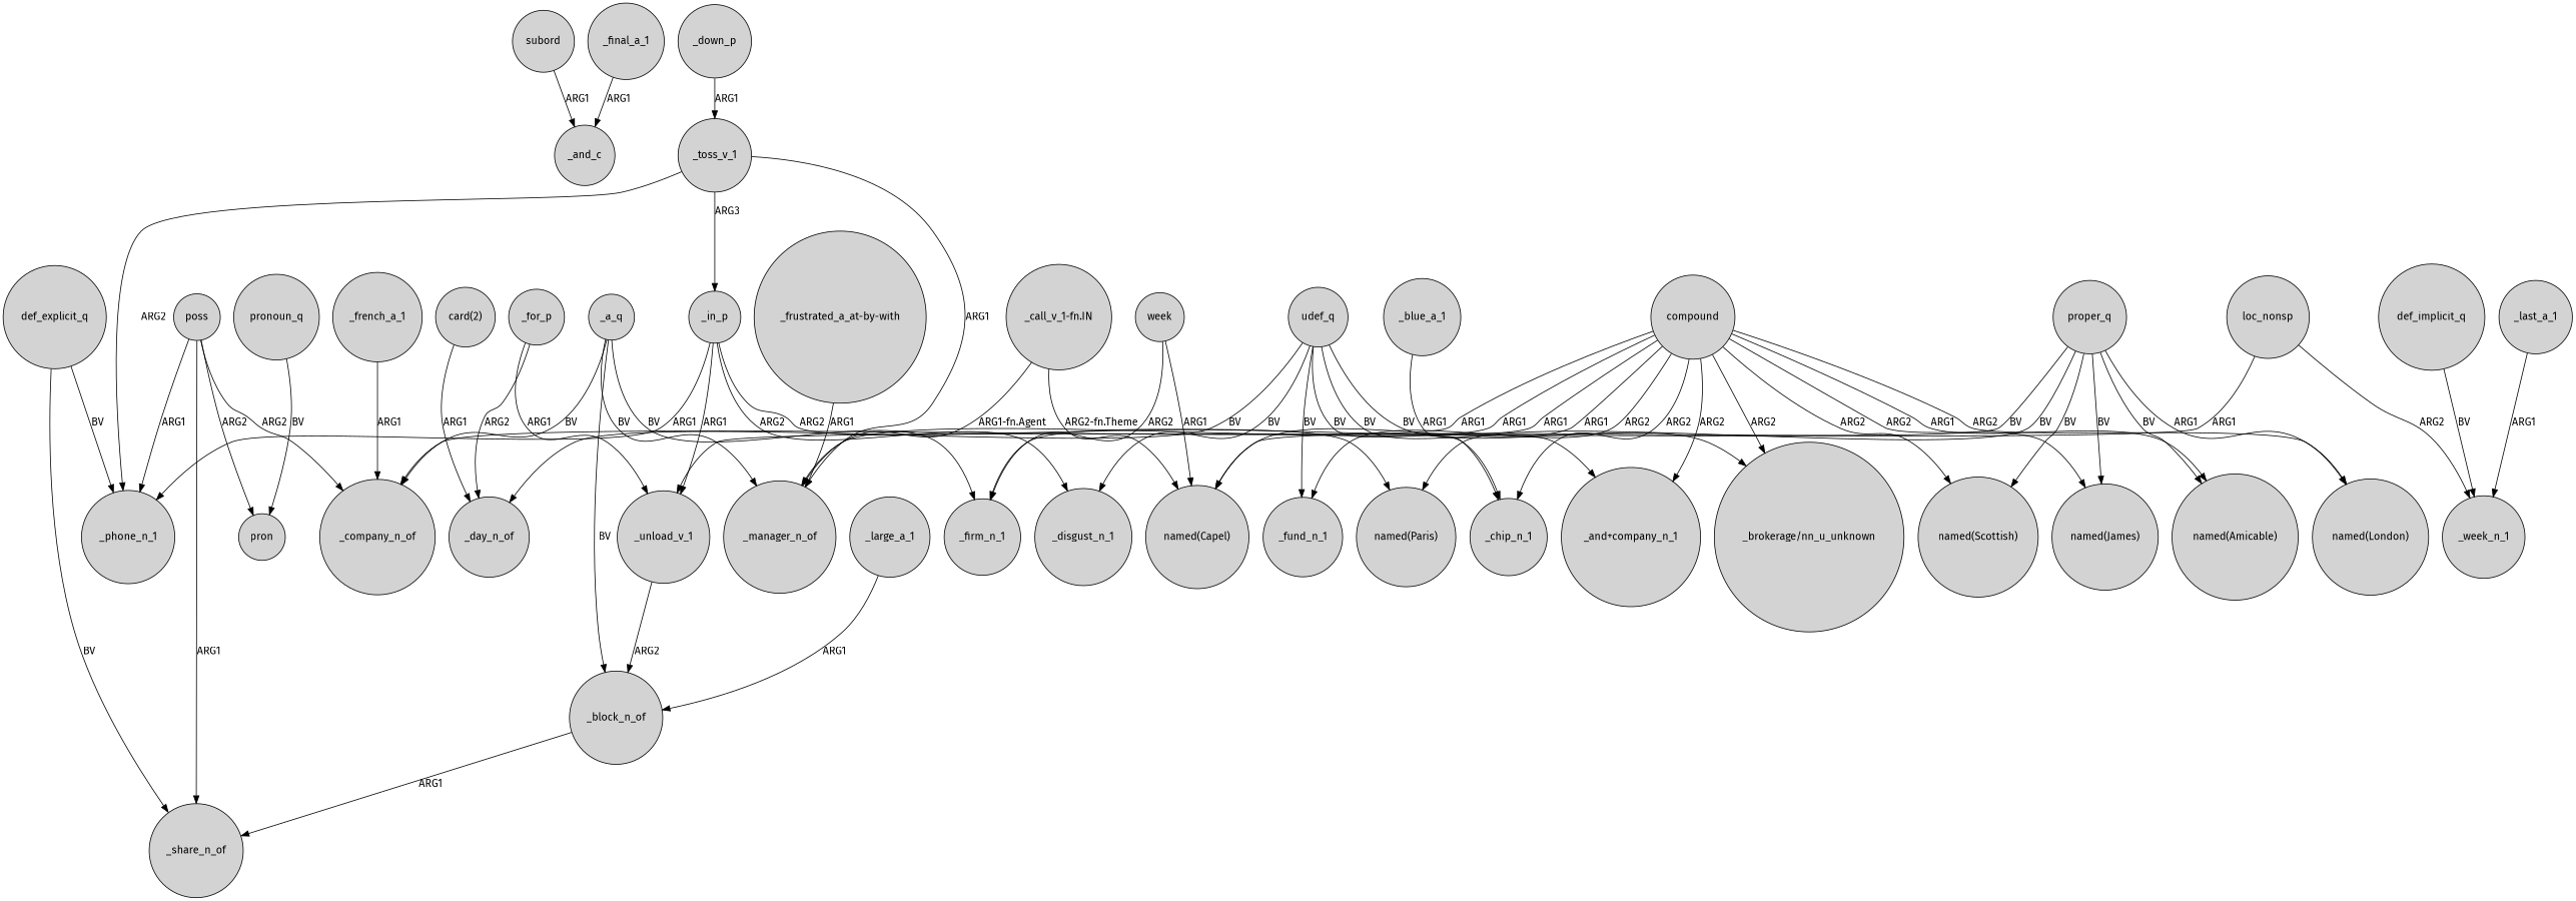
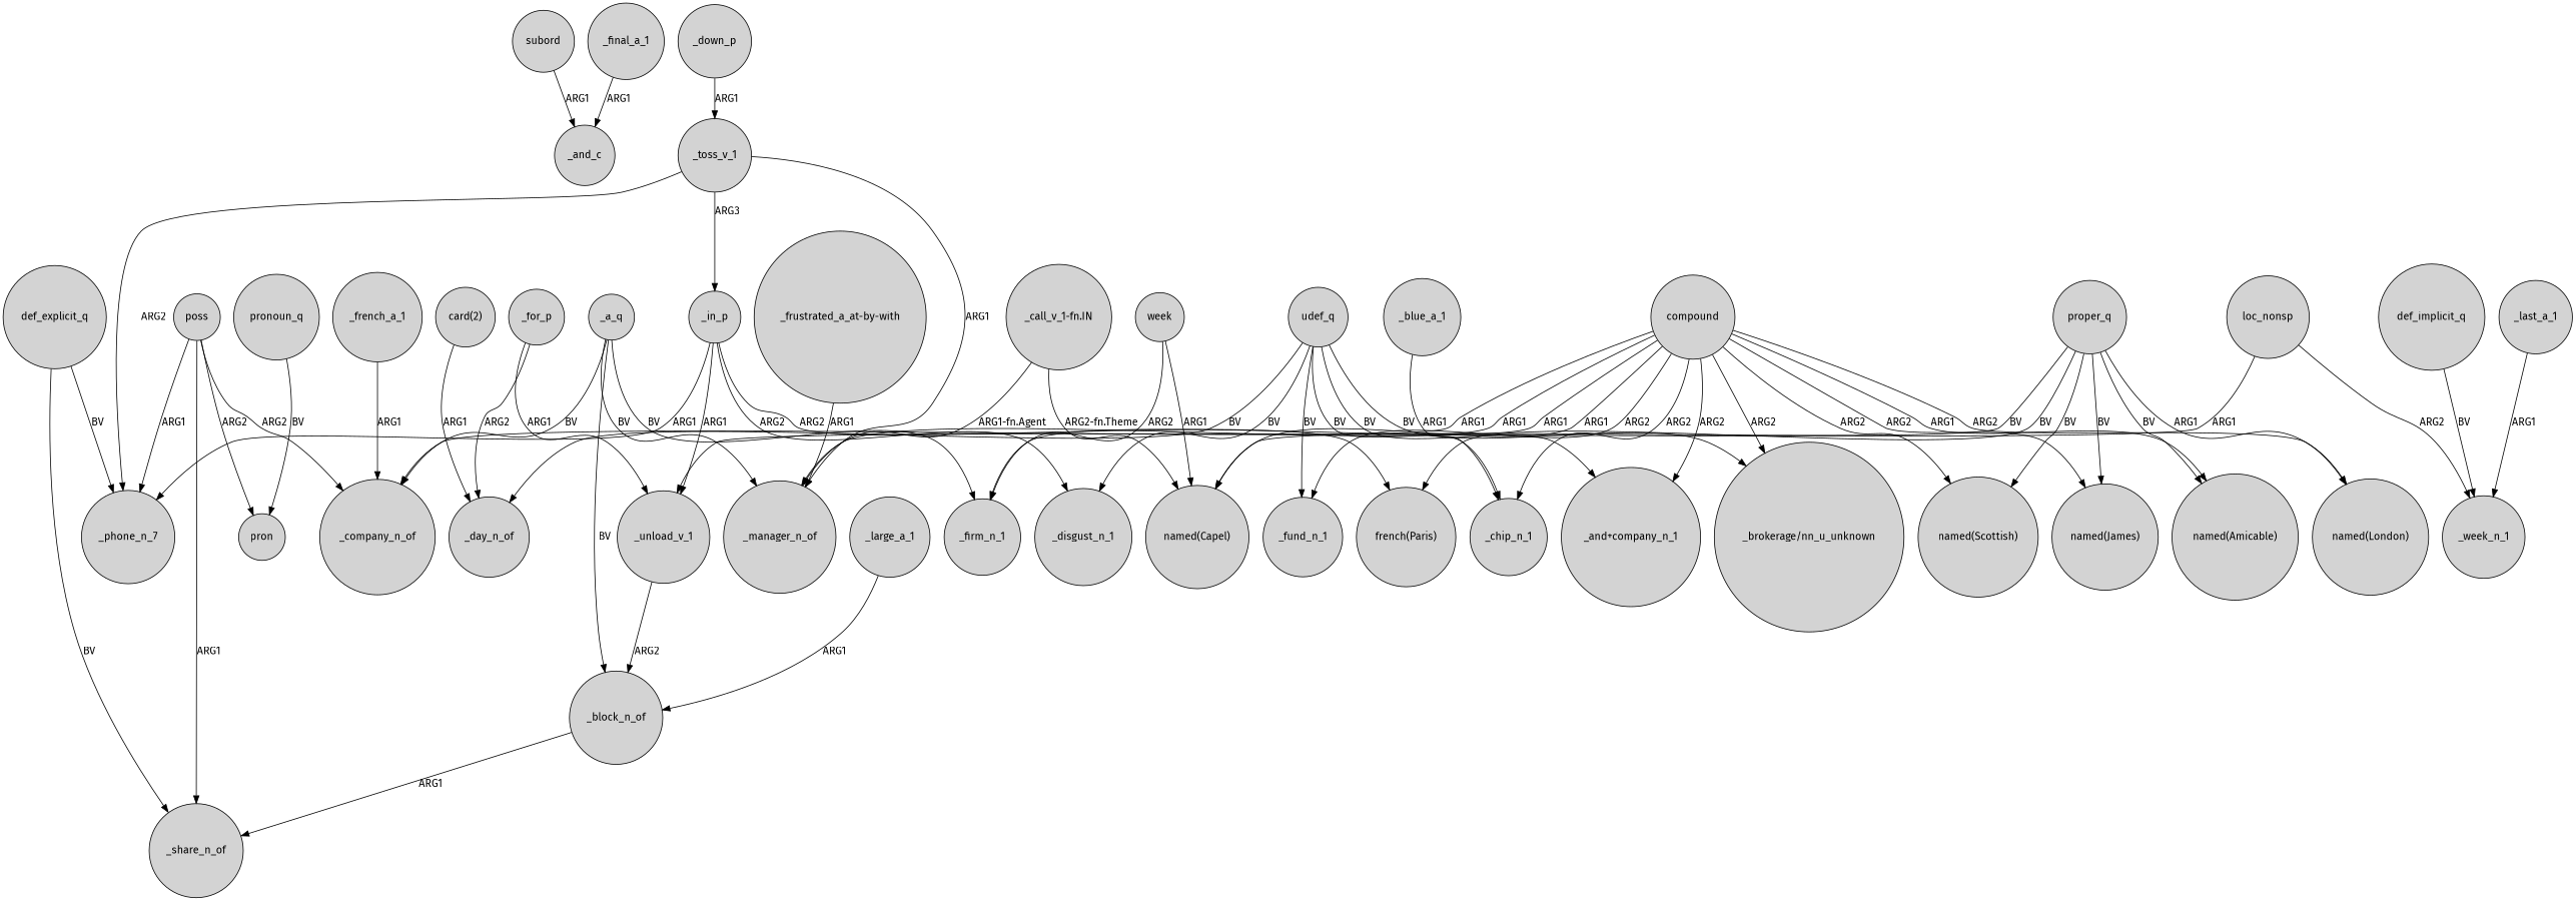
  digraph {
    fontname="Fira Sans"
    node [fontname="Fira Sans" shape=circle style=filled]
    edge [fontname="Fira Sans"]
    subord
    _and_c
    _unload_v_1
    _block_n_of
    "card(2)"
    _day_n_of
    compound
    "named(Amicable)"
    _manager_n_of
    _firm_n_1
    "named(Capel)"
    "named(Scottish)"
    "named(James)"
    _chip_n_1
    _fund_n_1
    "_brokerage/nn_u_unknown"
    _company_n_of
    "_and+company_n_1"
    "named(London)"
    _toss_v_1
    _in_p
-   _phone_n_1
+   _phone_n_1 [label=_phone_n_7]
    _disgust_n_1
-   "named(Paris)"
+   "named(Paris)" [label="french(Paris)"]
    _share_n_of
    def_implicit_q
    _week_n_1
    poss
    pron
    n30 [label=week]
    proper_q
    _a_q
    udef_q
    loc_nonsp
    "_call_v_1-fn.IN"
    _french_a_1
    pronoun_q
    _for_p
    _large_a_1
    _last_a_1
    "_frustrated_a_at-by-with"
    _final_a_1
    _blue_a_1
    _down_p
    def_explicit_q
    subord -> _and_c [label=ARG1]
    _unload_v_1 -> _block_n_of [label=ARG2]
    _block_n_of -> _share_n_of [label=ARG1]
    "card(2)" -> _day_n_of [label=ARG1]
    compound -> "named(Amicable)" [label=ARG1]
    compound -> _manager_n_of [label=ARG1]
    compound -> _firm_n_1 [label=ARG1]
    compound -> "named(Capel)" [label=ARG1]
    compound -> "named(Scottish)" [label=ARG2]
    compound -> "named(James)" [label=ARG2]
    compound -> _chip_n_1 [label=ARG2]
    compound -> _fund_n_1 [label=ARG2]
    compound -> "_brokerage/nn_u_unknown" [label=ARG2]
    compound -> _company_n_of [label=ARG1]
    compound -> "_and+company_n_1" [label=ARG2]
    compound -> "named(London)" [label=ARG2]
    _toss_v_1 -> _manager_n_of [label=ARG1]
    _toss_v_1 -> _in_p [label=ARG3]
    _toss_v_1 -> _phone_n_1 [label=ARG2]
    _in_p -> _unload_v_1 [label=ARG1]
    _in_p -> _phone_n_1 [label=ARG1]
    _in_p -> _disgust_n_1 [label=ARG2]
    _in_p -> "named(Paris)" [label=ARG2]
    def_implicit_q -> _week_n_1 [label=BV]
    poss -> _company_n_of [label=ARG2]
    poss -> _phone_n_1 [label=ARG1]
    poss -> _share_n_of [label=ARG1]
    poss -> pron [label=ARG2]
    n30 -> _firm_n_1 [label=ARG2]
    n30 -> "named(Capel)" [label=ARG1]
    proper_q -> "named(Amicable)" [label=BV]
    proper_q -> "named(Capel)" [label=BV]
    proper_q -> "named(Scottish)" [label=BV]
    proper_q -> "named(James)" [label=BV]
    proper_q -> "named(London)" [label=ARG1]
    proper_q -> "named(Paris)" [label=BV]
    _a_q -> _block_n_of [label=BV]
    _a_q -> _manager_n_of [label=BV]
    _a_q -> _firm_n_1 [label=BV]
    _a_q -> _company_n_of [label=BV]
    udef_q -> _day_n_of [label=BV]
    udef_q -> _chip_n_1 [label=BV]
    udef_q -> _fund_n_1 [label=BV]
    udef_q -> "_brokerage/nn_u_unknown" [label=BV]
    udef_q -> "_and+company_n_1" [label=BV]
    udef_q -> _disgust_n_1 [label=BV]
    loc_nonsp -> _unload_v_1 [label=ARG1]
    loc_nonsp -> _week_n_1 [label=ARG2]
    "_call_v_1-fn.IN" -> _manager_n_of [label="ARG1-fn.Agent"]
    "_call_v_1-fn.IN" -> "named(Capel)" [label="ARG2-fn.Theme"]
    _french_a_1 -> _company_n_of [label=ARG1]
    pronoun_q -> pron [label=BV]
    _for_p -> _unload_v_1 [label=ARG1]
    _for_p -> _day_n_of [label=ARG2]
    _large_a_1 -> _block_n_of [label=ARG1]
    _last_a_1 -> _week_n_1 [label=ARG1]
    "_frustrated_a_at-by-with" -> _manager_n_of [label=ARG1]
    _final_a_1 -> _and_c [label=ARG1]
    _blue_a_1 -> _chip_n_1 [label=ARG1]
    _down_p -> _toss_v_1 [label=ARG1]
    def_explicit_q -> _phone_n_1 [label=BV]
    def_explicit_q -> _share_n_of [label=BV]
  }
